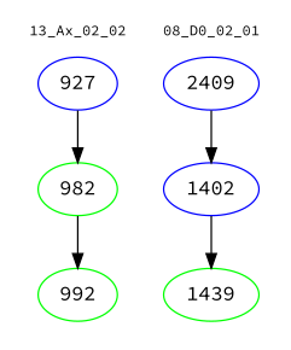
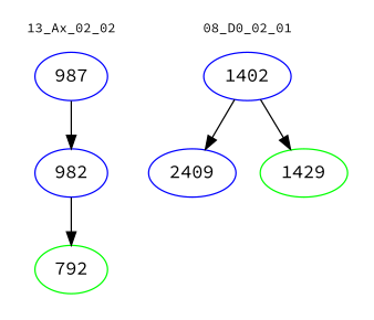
  digraph {
    fontname="Source Code Pro"
    node [color=blue fontname="Source Code Pro"]
    edge [color=black fontname="Source Code Pro"]
-   n1 [label=927]
-   n2 [color=green label=982]
-   n3 [color=green label=992]
+   n1 [label=987]
+   n2 [label=982]
+   n3 [color=green label=792]
    n4 [label=2409]
    n5 [label=1402]
-   n6 [color=green label=1439]
+   n6 [color=green label=1429]
    subgraph cluster_1 {
      color=white
      fontsize=10
      label="13_Ax_02_02"
      n1
      n2
      n3
    }
    subgraph cluster_2 {
      color=white
      fontsize=10
      label="08_D0_02_01"
      n4
      n5
      n6
    }
    n1 -> n2
    n2 -> n3
-   n4 -> n5
+   n5 -> n4
    n5 -> n6
  }
